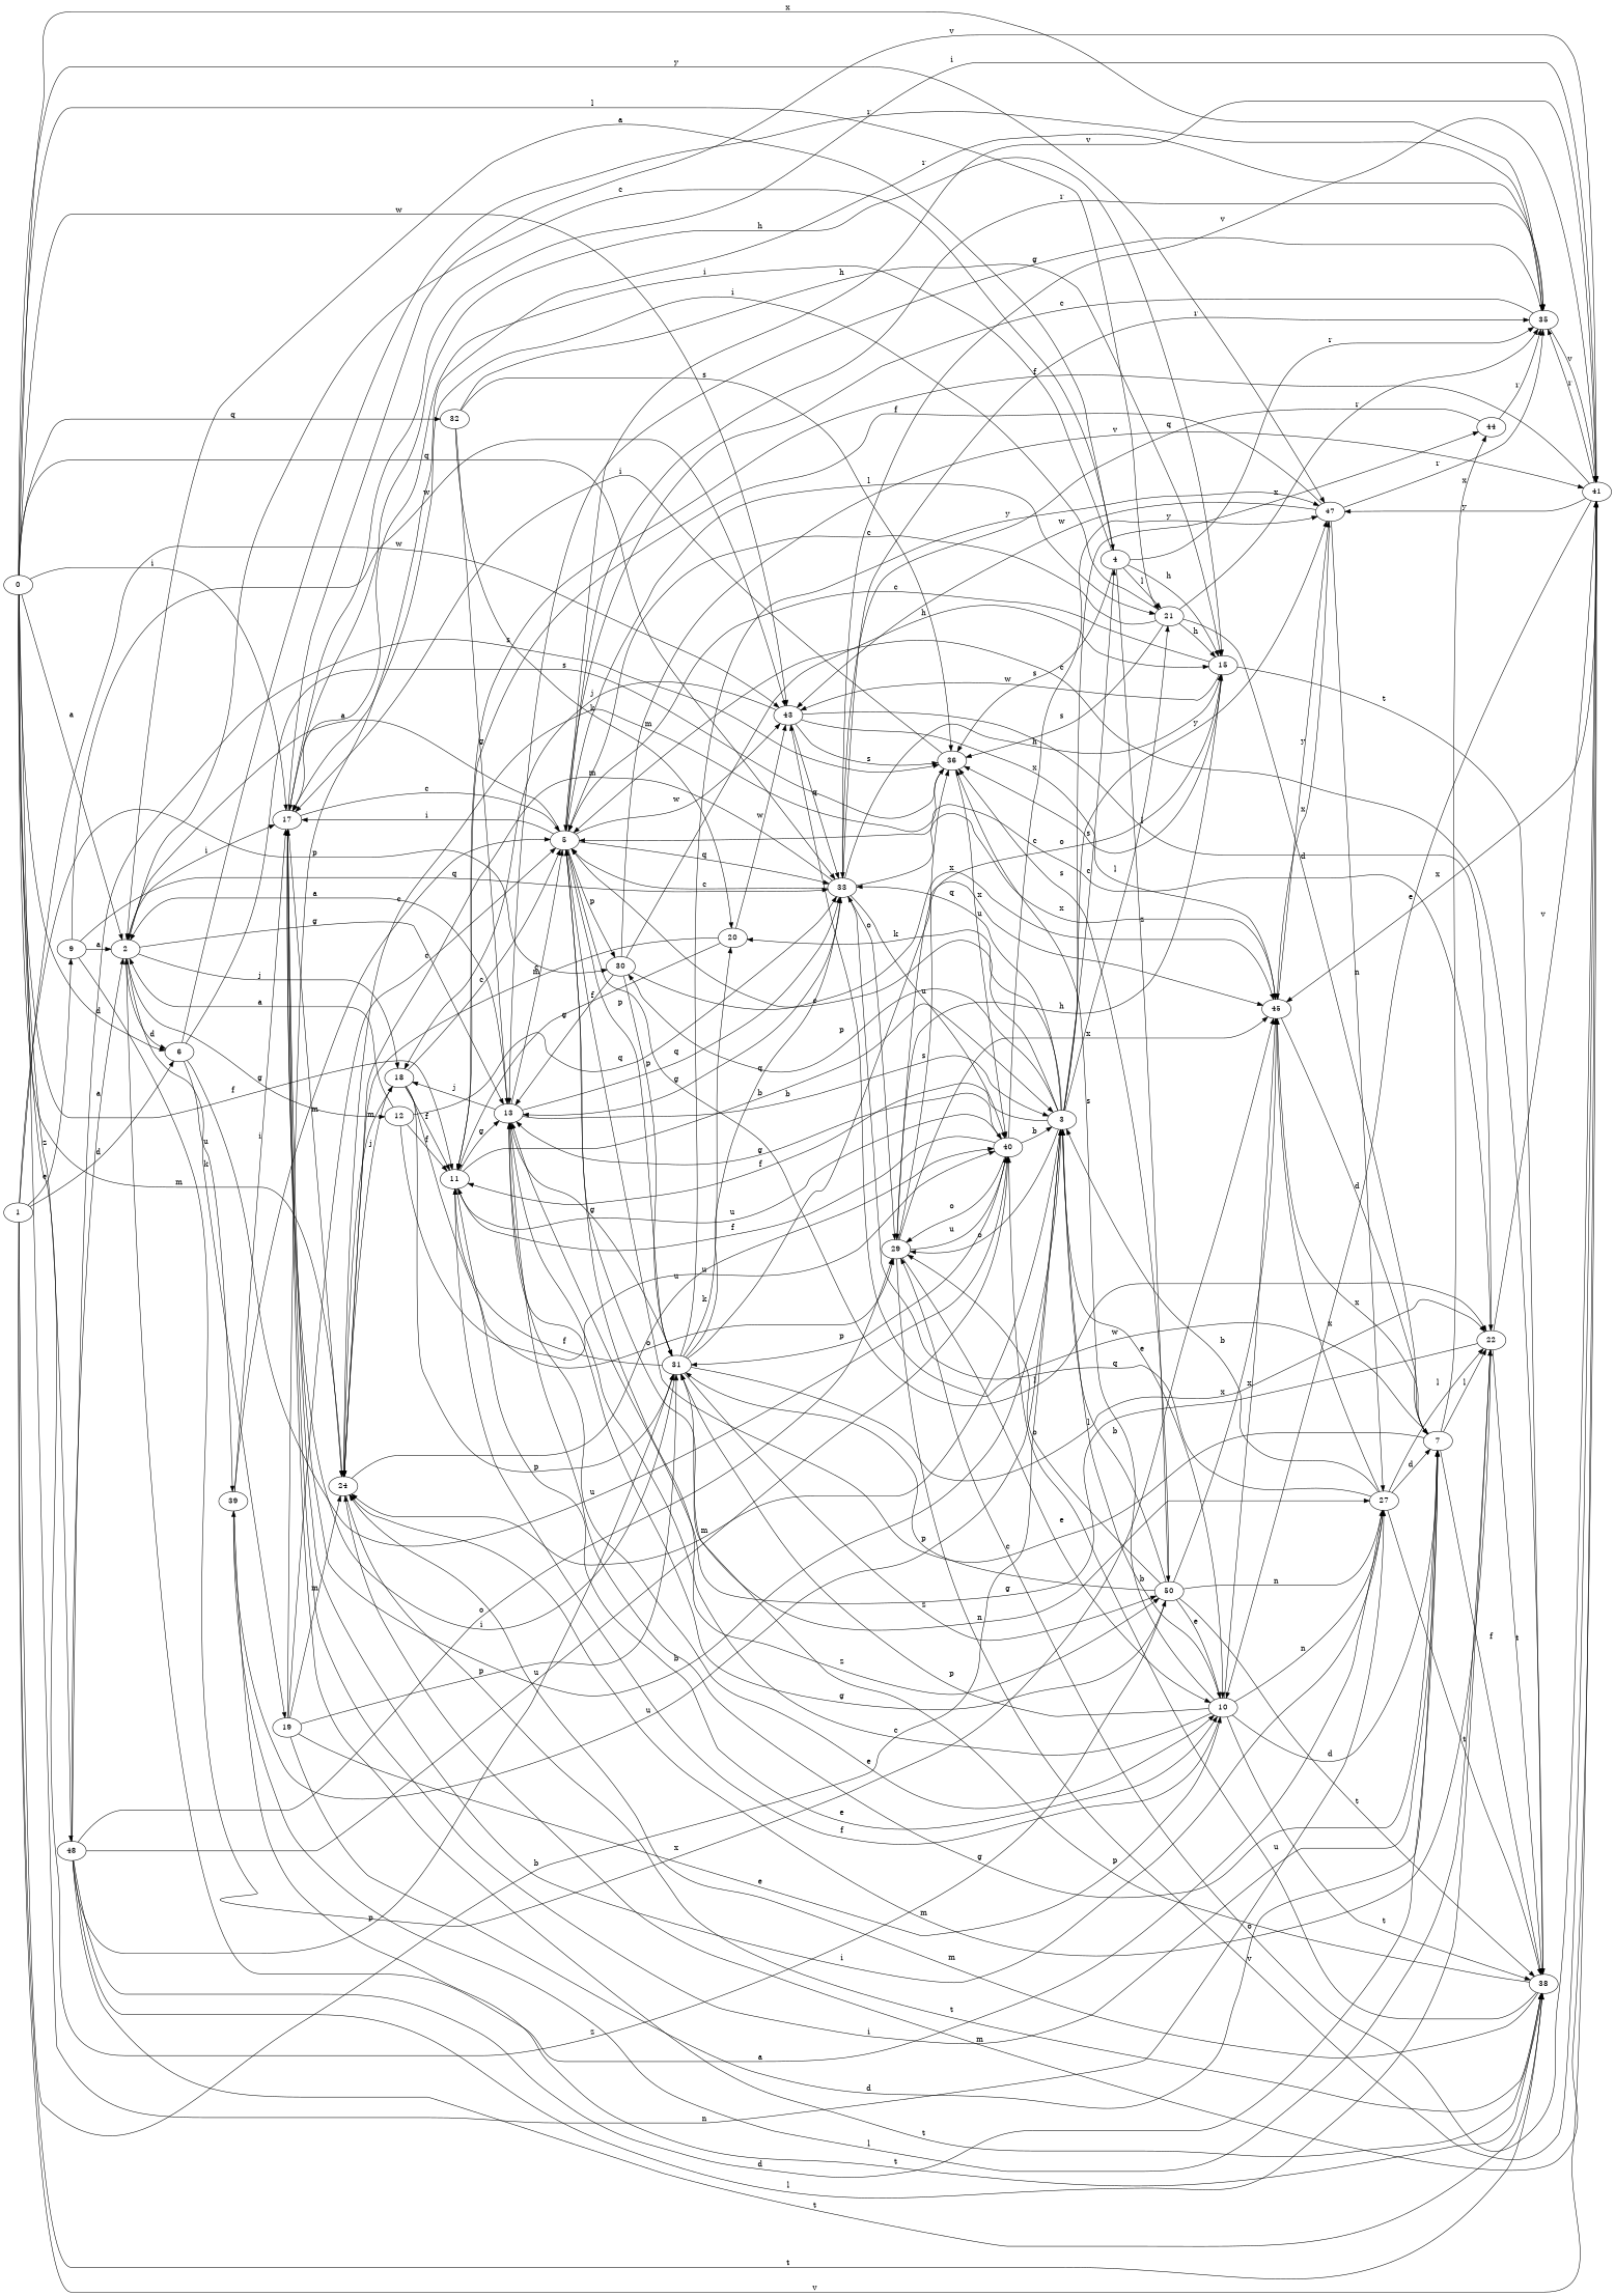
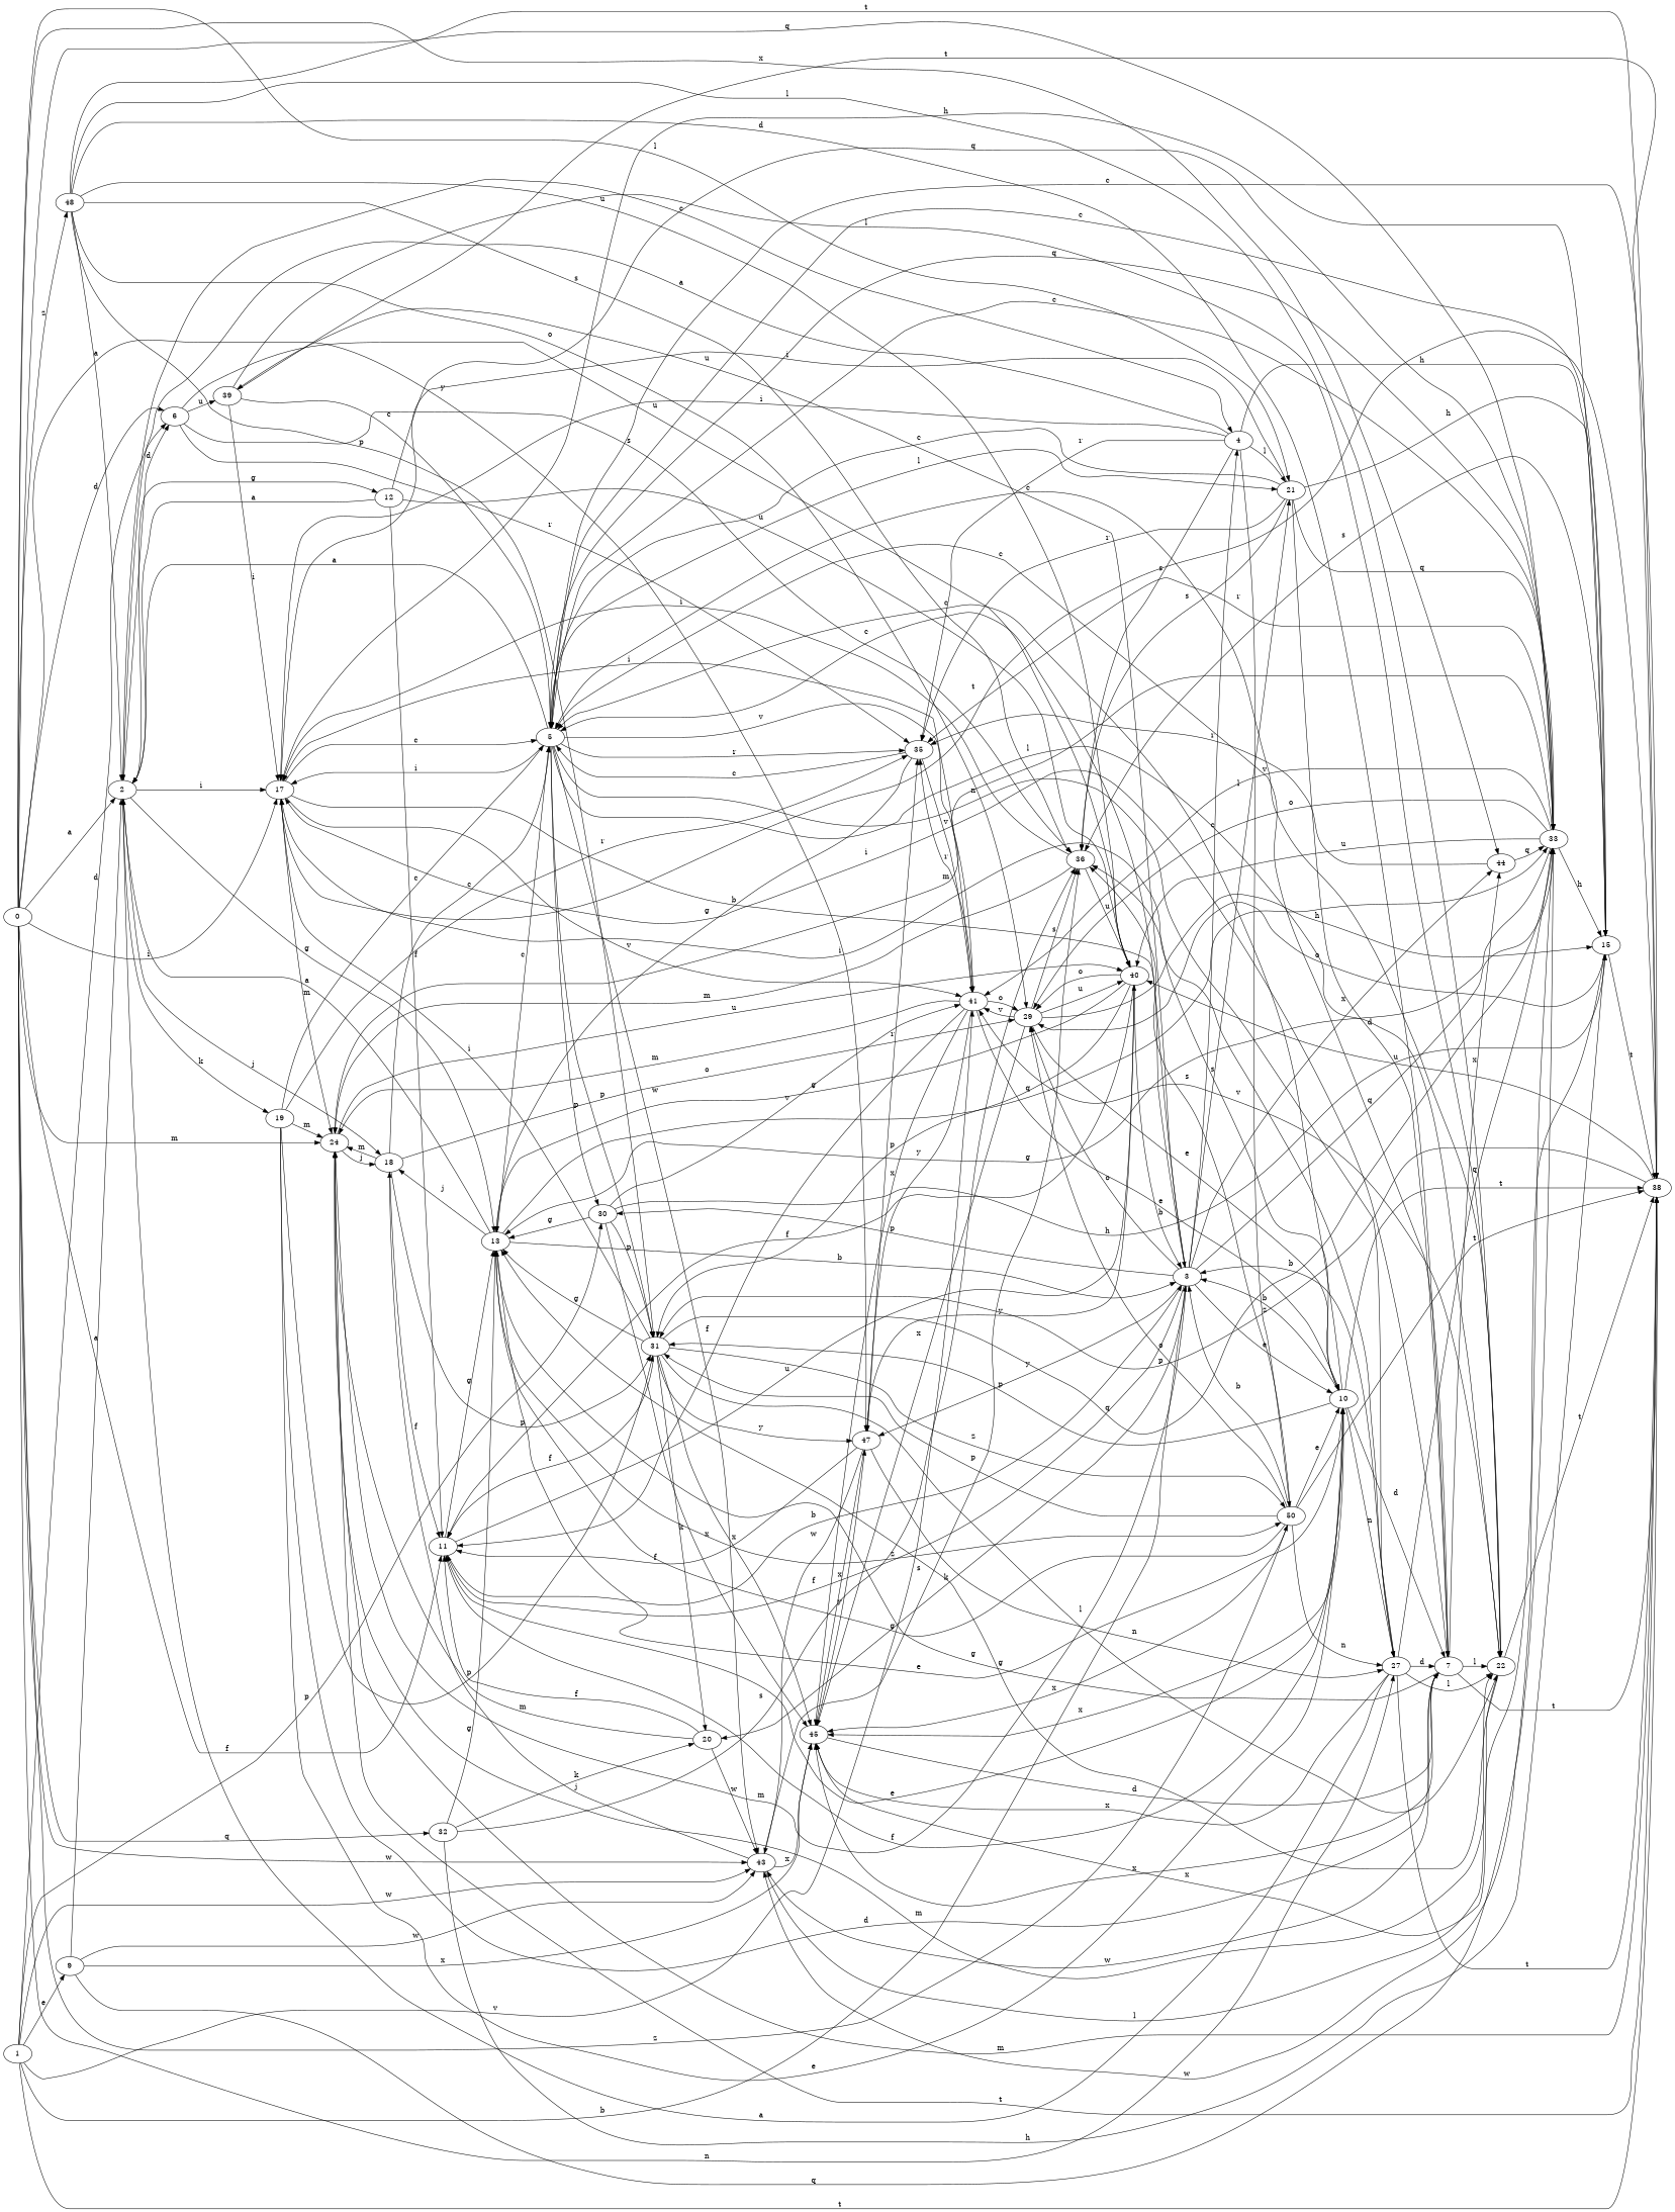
  strict digraph {
    rankdir=LR
    0
    2
    6
    11
    17
    21
    24
    27
    32
    33
    43
    44
    47
    48
    50
    4
    12
    13
    18
    19
    39
    35
    36
    40
    3
    10
    38
    41
    5
    15
    7
    22
    45
    20
    29
    31
    1
    9
    30
    0 -> 2 [label=a]
    0 -> 6 [label=d]
    0 -> 11 [label=f]
    0 -> 17 [label=i]
    0 -> 21 [label=l]
    0 -> 24 [label=m]
    0 -> 27 [label=n]
    0 -> 32 [label=q]
    0 -> 33 [label=q]
    0 -> 43 [label=w]
-   0 -> 35 [label=x]
+   0 -> 44 [label=x]
    0 -> 47 [label=y]
    0 -> 48 [label=z]
    0 -> 50 [label=z]
    2 -> 6 [label=d]
    2 -> 17 [label=i]
    2 -> 4 [label=c]
    2 -> 12 [label=g]
    2 -> 13 [label=g]
    2 -> 18 [label=j]
    2 -> 19 [label=k]
    6 -> 39 [label=u]
    6 -> 35 [label=r]
    6 -> 36 [label=s]
    6 -> 40 [label=u]
    11 -> 13 [label=g]
    11 -> 40 [label=u]
    11 -> 3 [label=b]
    11 -> 10 [label=e]
    17 -> 24 [label=m]
    17 -> 3 [label=b]
    17 -> 38 [label=t]
    17 -> 41 [label=v]
    17 -> 5 [label=c]
    17 -> 15 [label=h]
    21 -> 17 [label=i]
    21 -> 35 [label=r]
    21 -> 36 [label=s]
    21 -> 5 [label=c]
    21 -> 15 [label=h]
    21 -> 7 [label=d]
    24 -> 18 [label=j]
    24 -> 40 [label=u]
    24 -> 38 [label=t]
    27 -> 2 [label=a]
    27 -> 17 [label=i]
    27 -> 33 [label=q]
    27 -> 3 [label=b]
    27 -> 38 [label=t]
    27 -> 7 [label=d]
    27 -> 22 [label=l]
    27 -> 45 [label=x]
    32 -> 13 [label=g]
    32 -> 36 [label=s]
    32 -> 15 [label=h]
    32 -> 20 [label=k]
    33 -> 24 [label=m]
    33 -> 13 [label=g]
    33 -> 35 [label=r]
    33 -> 40 [label=u]
    33 -> 41 [label=v]
    33 -> 5 [label=c]
    33 -> 15 [label=h]
    33 -> 45 [label=x]
    33 -> 29 [label=o]
-   43 -> 33 [label=q]
+   21 -> 33 [label=q]
    43 -> 18 [label=j]
    43 -> 36 [label=s]
    43 -> 22 [label=l]
    43 -> 45 [label=x]
    44 -> 33 [label=q]
    44 -> 35 [label=r]
    47 -> 11 [label=f]
    47 -> 27 [label=n]
    47 -> 43 [label=w]
    47 -> 35 [label=r]
    47 -> 45 [label=x]
    48 -> 2 [label=a]
    48 -> 36 [label=s]
    48 -> 40 [label=u]
    48 -> 38 [label=t]
    48 -> 7 [label=d]
    48 -> 22 [label=l]
    48 -> 29 [label=o]
    48 -> 31 [label=p]
    50 -> 27 [label=n]
    50 -> 13 [label=g]
    50 -> 36 [label=s]
    50 -> 3 [label=b]
    50 -> 10 [label=e]
    50 -> 38 [label=t]
    50 -> 45 [label=x]
    50 -> 29 [label=o]
    50 -> 31 [label=p]
    4 -> 2 [label=a]
    4 -> 17 [label=i]
    4 -> 21 [label=l]
    4 -> 50 [label=z]
    4 -> 35 [label=r]
    4 -> 36 [label=s]
    4 -> 15 [label=h]
    12 -> 2 [label=a]
    12 -> 11 [label=f]
    12 -> 33 [label=q]
    12 -> 40 [label=u]
    13 -> 2 [label=a]
    13 -> 33 [label=q]
    13 -> 50 [label=z]
    13 -> 18 [label=j]
    13 -> 3 [label=b]
    13 -> 10 [label=e]
    13 -> 5 [label=c]
    18 -> 11 [label=f]
    18 -> 24 [label=m]
    18 -> 5 [label=c]
    18 -> 29 [label=o]
    18 -> 31 [label=p]
    19 -> 24 [label=m]
    19 -> 35 [label=r]
    19 -> 10 [label=e]
    19 -> 5 [label=c]
    19 -> 7 [label=d]
    19 -> 31 [label=p]
    39 -> 17 [label=i]
    39 -> 38 [label=t]
    39 -> 5 [label=c]
    39 -> 22 [label=l]
    35 -> 13 [label=g]
    35 -> 41 [label=v]
    35 -> 5 [label=c]
    36 -> 17 [label=i]
    36 -> 24 [label=m]
    36 -> 40 [label=u]
    40 -> 11 [label=f]
    40 -> 47 [label=y]
    40 -> 13 [label=g]
    40 -> 3 [label=b]
    40 -> 29 [label=o]
    40 -> 31 [label=p]
    3 -> 11 [label=f]
    3 -> 21 [label=l]
    3 -> 24 [label=m]
    3 -> 33 [label=q]
    3 -> 44 [label=x]
    3 -> 47 [label=y]
    3 -> 4 [label=c]
    3 -> 39 [label=u]
    3 -> 10 [label=e]
    3 -> 5 [label=c]
    3 -> 20 [label=k]
    3 -> 29 [label=o]
    3 -> 30 [label=p]
    10 -> 11 [label=f]
    10 -> 27 [label=n]
    10 -> 36 [label=s]
    10 -> 3 [label=b]
    10 -> 38 [label=t]
    10 -> 5 [label=c]
    10 -> 7 [label=d]
    10 -> 45 [label=x]
    10 -> 31 [label=p]
    38 -> 24 [label=m]
    38 -> 40 [label=u]
    38 -> 5 [label=c]
    38 -> 31 [label=p]
    41 -> 11 [label=f]
    41 -> 17 [label=i]
    41 -> 24 [label=m]
    41 -> 47 [label=y]
    41 -> 35 [label=r]
    41 -> 10 [label=e]
    41 -> 45 [label=x]
    41 -> 29 [label=o]
    5 -> 2 [label=a]
    5 -> 17 [label=i]
    5 -> 21 [label=l]
    5 -> 27 [label=n]
    5 -> 33 [label=q]
    5 -> 43 [label=w]
    5 -> 35 [label=r]
    5 -> 41 [label=v]
    5 -> 22 [label=l]
    5 -> 31 [label=p]
    5 -> 30 [label=p]
    15 -> 43 [label=w]
    15 -> 36 [label=s]
    15 -> 38 [label=t]
    15 -> 5 [label=c]
    15 -> 29 [label=o]
    7 -> 17 [label=i]
    7 -> 43 [label=w]
    7 -> 44 [label=x]
    7 -> 13 [label=g]
-   7 -> 38 [label=f]
+   7 -> 38 [label=t]
    7 -> 5 [label=c]
    7 -> 22 [label=l]
    7 -> 45 [label=x]
    22 -> 24 [label=m]
    22 -> 13 [label=g]
    22 -> 38 [label=t]
    22 -> 41 [label=v]
    22 -> 5 [label=c]
    45 -> 47 [label=y]
    45 -> 7 [label=d]
    20 -> 11 [label=f]
    20 -> 24 [label=m]
    20 -> 43 [label=w]
    29 -> 36 [label=s]
    29 -> 40 [label=u]
    29 -> 10 [label=e]
    29 -> 41 [label=v]
    29 -> 15 [label=h]
    29 -> 45 [label=x]
    31 -> 11 [label=f]
    31 -> 17 [label=i]
    31 -> 33 [label=q]
    31 -> 47 [label=y]
    31 -> 50 [label=z]
    31 -> 13 [label=g]
    31 -> 22 [label=l]
    31 -> 45 [label=x]
    31 -> 20 [label=k]
    1 -> 6 [label=d]
    1 -> 43 [label=w]
    1 -> 3 [label=b]
    1 -> 38 [label=t]
    1 -> 41 [label=v]
    1 -> 9 [label=e]
    1 -> 30 [label=p]
    9 -> 2 [label=a]
    9 -> 33 [label=q]
    9 -> 43 [label=w]
    9 -> 45 [label=x]
    30 -> 13 [label=g]
    30 -> 41 [label=v]
    30 -> 15 [label=h]
    30 -> 45 [label=x]
    30 -> 31 [label=p]
  }
